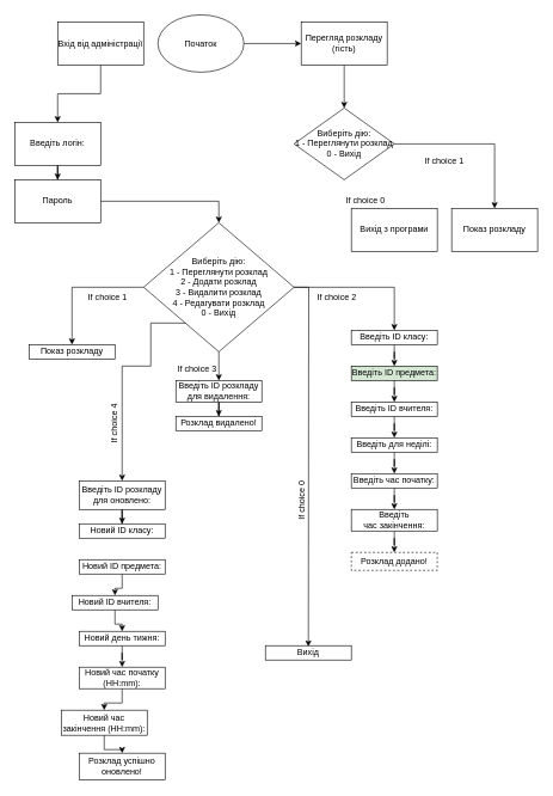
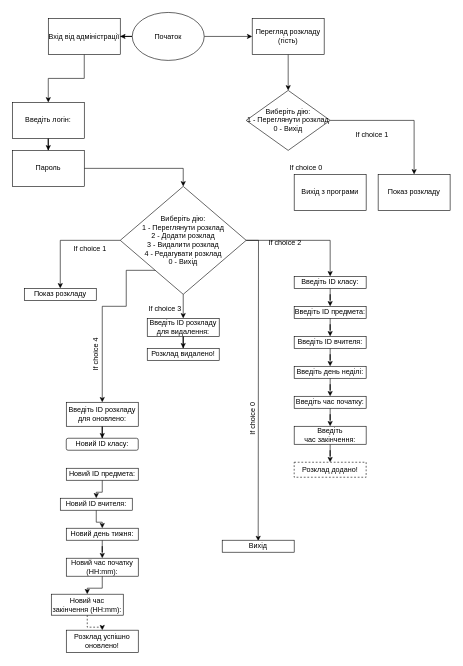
  <mxCell id="0" />
  <mxCell id="1" parent="0" />
  <mxCell id="2" value="" style="edgeStyle=orthogonalEdgeStyle;rounded=0;orthogonalLoop=1;jettySize=auto;html=1;" edge="1" parent="1" source="4" target="6"><mxGeometry relative="1" as="geometry" /></mxCell>
+ <mxCell id="3" value="" style="edgeStyle=orthogonalEdgeStyle;rounded=0;orthogonalLoop=1;jettySize=auto;html=1;" edge="1" parent="1" source="4" target="8"><mxGeometry relative="1" as="geometry" /></mxCell>
  <mxCell id="4" value="Початок" style="ellipse;whiteSpace=wrap;html=1;" vertex="1" parent="1"><mxGeometry x="220" y="20" width="120" height="80" as="geometry" /></mxCell>
  <mxCell id="5" value="" style="edgeStyle=orthogonalEdgeStyle;rounded=0;orthogonalLoop=1;jettySize=auto;html=1;" edge="1" parent="1" source="6" target="20"><mxGeometry relative="1" as="geometry" /></mxCell>
  <mxCell id="6" value="Перегляд розкладу (гість)" style="whiteSpace=wrap;html=1;" vertex="1" parent="1"><mxGeometry x="420" y="30" width="120" height="60" as="geometry" /></mxCell>
  <mxCell id="7" value="" style="edgeStyle=orthogonalEdgeStyle;rounded=0;orthogonalLoop=1;jettySize=auto;html=1;" edge="1" parent="1" source="8" target="10"><mxGeometry relative="1" as="geometry" /></mxCell>
  <mxCell id="8" value="Вхід від адміністрації" style="whiteSpace=wrap;html=1;" vertex="1" parent="1"><mxGeometry x="80" y="30" width="120" height="60" as="geometry" /></mxCell>
  <mxCell id="9" value="" style="edgeStyle=orthogonalEdgeStyle;rounded=0;orthogonalLoop=1;jettySize=auto;html=1;" edge="1" parent="1" source="10" target="12"><mxGeometry relative="1" as="geometry" /></mxCell>
  <mxCell id="10" value="Введіть логін:" style="whiteSpace=wrap;html=1;" vertex="1" parent="1"><mxGeometry x="20" y="170" width="120" height="60" as="geometry" /></mxCell>
  <mxCell id="11" value="" style="edgeStyle=orthogonalEdgeStyle;rounded=0;orthogonalLoop=1;jettySize=auto;html=1;" edge="1" parent="1" source="12" target="18"><mxGeometry relative="1" as="geometry"><Array as="points"><mxPoint x="305" y="280" /></Array></mxGeometry></mxCell>
  <mxCell id="12" value="Пароль" style="whiteSpace=wrap;html=1;" vertex="1" parent="1"><mxGeometry x="20" y="250" width="120" height="60" as="geometry" /></mxCell>
  <mxCell id="13" value="" style="edgeStyle=orthogonalEdgeStyle;rounded=0;orthogonalLoop=1;jettySize=auto;html=1;" edge="1" parent="1" source="18" target="25"><mxGeometry relative="1" as="geometry"><Array as="points"><mxPoint x="100" y="400" /></Array></mxGeometry></mxCell>
  <mxCell id="14" style="edgeStyle=orthogonalEdgeStyle;rounded=0;orthogonalLoop=1;jettySize=auto;html=1;entryX=0.5;entryY=0;entryDx=0;entryDy=0;" edge="1" parent="1" source="18" target="28"><mxGeometry relative="1" as="geometry" /></mxCell>
  <mxCell id="15" value="" style="edgeStyle=orthogonalEdgeStyle;rounded=0;orthogonalLoop=1;jettySize=auto;html=1;" edge="1" parent="1" source="18" target="42"><mxGeometry relative="1" as="geometry" /></mxCell>
  <mxCell id="16" style="edgeStyle=orthogonalEdgeStyle;rounded=0;orthogonalLoop=1;jettySize=auto;html=1;entryX=0.5;entryY=0;entryDx=0;entryDy=0;" edge="1" parent="1" target="46"><mxGeometry relative="1" as="geometry"><mxPoint x="161.67" y="610" as="targetPoint" /><mxPoint x="260.003" y="450" as="sourcePoint" /><Array as="points"><mxPoint x="210" y="450" /><mxPoint x="210" y="510" /><mxPoint x="170" y="510" /></Array></mxGeometry></mxCell>
  <mxCell id="17" style="edgeStyle=orthogonalEdgeStyle;rounded=0;orthogonalLoop=1;jettySize=auto;html=1;" edge="1" parent="1" source="18"><mxGeometry relative="1" as="geometry"><mxPoint x="430" y="901.333" as="targetPoint" /></mxGeometry></mxCell>
  <mxCell id="18" value="Виберіть дію:&#10;1 - Переглянути розклад&#10;2 - Додати розклад&#10;3 - Видалити розклад&#10;4 - Редагувати розклад&#10;0 - Вихід" style="rhombus;whiteSpace=wrap;html=1;" vertex="1" parent="1"><mxGeometry x="200" y="310" width="210" height="180" as="geometry" /></mxCell>
  <mxCell id="19" style="edgeStyle=orthogonalEdgeStyle;rounded=0;orthogonalLoop=1;jettySize=auto;html=1;entryX=0.5;entryY=0;entryDx=0;entryDy=0;" edge="1" parent="1" source="20" target="21"><mxGeometry relative="1" as="geometry" /></mxCell>
  <mxCell id="20" value="Виберіть дію:&#10;1 - Переглянути розклад&#10;0 - Вихід" style="rhombus;whiteSpace=wrap;html=1;" vertex="1" parent="1"><mxGeometry x="410" y="150" width="140" height="100" as="geometry" /></mxCell>
  <mxCell id="21" value="Показ розкладу" style="whiteSpace=wrap;html=1;" vertex="1" parent="1"><mxGeometry x="630" y="290" width="120" height="60" as="geometry" /></mxCell>
  <mxCell id="22" value="If choice 1" style="text;html=1;align=center;verticalAlign=middle;whiteSpace=wrap;rounded=0;" vertex="1" parent="1"><mxGeometry x="590" y="210" width="60" height="30" as="geometry" /></mxCell>
  <mxCell id="23" value="Вихід з програми" style="whiteSpace=wrap;html=1;" vertex="1" parent="1"><mxGeometry x="490" y="290" width="120" height="60" as="geometry" /></mxCell>
  <mxCell id="24" value="If choice 0" style="text;html=1;align=center;verticalAlign=middle;whiteSpace=wrap;rounded=0;" vertex="1" parent="1"><mxGeometry x="480" y="265" width="60" height="30" as="geometry" /></mxCell>
  <mxCell id="25" value="Показ розкладу" style="fontSize=12;whiteSpace=wrap;" vertex="1" parent="1"><mxGeometry x="40" y="480" width="120" height="20" as="geometry" /></mxCell>
  <mxCell id="26" value="If choice 1" style="text;html=1;align=center;verticalAlign=middle;whiteSpace=wrap;rounded=0;" vertex="1" parent="1"><mxGeometry x="120" y="400" width="60" height="30" as="geometry" /></mxCell>
  <mxCell id="27" style="edgeStyle=orthogonalEdgeStyle;rounded=0;orthogonalLoop=1;jettySize=auto;html=1;entryX=0.5;entryY=0;entryDx=0;entryDy=0;" edge="1" parent="1" source="28" target="31"><mxGeometry relative="1" as="geometry" /></mxCell>
  <mxCell id="28" value="Введіть ID класу:" style="whiteSpace=wrap;html=1;" vertex="1" parent="1"><mxGeometry x="490" y="460" width="120" height="20" as="geometry" /></mxCell>
- <mxCell id="29" value="If choice 2" style="text;html=1;align=center;verticalAlign=middle;whiteSpace=wrap;rounded=0;" vertex="1" parent="1"><mxGeometry x="440" y="400" width="60" height="30" as="geometry" /></mxCell>
+ <mxCell id="29" value="If choice 2" style="text;html=1;align=center;verticalAlign=middle;whiteSpace=wrap;rounded=0;" vertex="1" parent="1"><mxGeometry x="445" y="390" width="60" height="30" as="geometry" /></mxCell>
  <mxCell id="30" value="" style="edgeStyle=orthogonalEdgeStyle;rounded=0;orthogonalLoop=1;jettySize=auto;html=1;" edge="1" parent="1" source="31" target="33"><mxGeometry relative="1" as="geometry" /></mxCell>
- <mxCell id="31" value="Введіть ID предмета:" style="whiteSpace=wrap;html=1;fillColor=#d5e8d4;" vertex="1" parent="1"><mxGeometry x="490" y="510" width="120" height="20" as="geometry" /></mxCell>
+ <mxCell id="31" value="Введіть ID предмета:" style="whiteSpace=wrap;html=1;" vertex="1" parent="1"><mxGeometry x="490" y="510" width="120" height="20" as="geometry" /></mxCell>
  <mxCell id="32" value="" style="edgeStyle=orthogonalEdgeStyle;rounded=0;orthogonalLoop=1;jettySize=auto;html=1;" edge="1" parent="1" source="33" target="35"><mxGeometry relative="1" as="geometry" /></mxCell>
  <mxCell id="33" value="Введіть ID вчителя:" style="whiteSpace=wrap;html=1;" vertex="1" parent="1"><mxGeometry x="490" y="560" width="120" height="20" as="geometry" /></mxCell>
  <mxCell id="34" value="" style="edgeStyle=orthogonalEdgeStyle;rounded=0;orthogonalLoop=1;jettySize=auto;html=1;" edge="1" parent="1" source="35" target="37"><mxGeometry relative="1" as="geometry" /></mxCell>
- <mxCell id="35" value="Введіть для неділі:" style="whiteSpace=wrap;html=1;" vertex="1" parent="1"><mxGeometry x="490" y="610" width="120" height="20" as="geometry" /></mxCell>
+ <mxCell id="35" value="Введіть день неділі:" style="whiteSpace=wrap;html=1;" vertex="1" parent="1"><mxGeometry x="490" y="610" width="120" height="20" as="geometry" /></mxCell>
  <mxCell id="36" value="" style="edgeStyle=orthogonalEdgeStyle;rounded=0;orthogonalLoop=1;jettySize=auto;html=1;" edge="1" parent="1" source="37" target="39"><mxGeometry relative="1" as="geometry" /></mxCell>
  <mxCell id="37" value="Введіть час початку:" style="whiteSpace=wrap;html=1;" vertex="1" parent="1"><mxGeometry x="490" y="660" width="120" height="20" as="geometry" /></mxCell>
  <mxCell id="38" value="" style="edgeStyle=orthogonalEdgeStyle;rounded=0;orthogonalLoop=1;jettySize=auto;html=1;" edge="1" parent="1" source="39" target="40"><mxGeometry relative="1" as="geometry" /></mxCell>
  <mxCell id="39" value="Введіть час&amp;nbsp;закінчення:" style="whiteSpace=wrap;html=1;" vertex="1" parent="1"><mxGeometry x="490" y="710" width="120" height="30" as="geometry" /></mxCell>
  <mxCell id="40" value="Розклад додано!" style="whiteSpace=wrap;html=1;dashed=1;" vertex="1" parent="1"><mxGeometry x="490" y="770" width="120" height="25" as="geometry" /></mxCell>
  <mxCell id="41" value="" style="edgeStyle=orthogonalEdgeStyle;rounded=0;orthogonalLoop=1;jettySize=auto;html=1;" edge="1" parent="1" source="42" target="44"><mxGeometry relative="1" as="geometry" /></mxCell>
  <mxCell id="42" value="Введіть ID розкладу для видалення:" style="whiteSpace=wrap;html=1;" vertex="1" parent="1"><mxGeometry x="245" y="530" width="120" height="30" as="geometry" /></mxCell>
  <mxCell id="43" value="If choice 3" style="text;html=1;align=center;verticalAlign=middle;whiteSpace=wrap;rounded=0;" vertex="1" parent="1"><mxGeometry x="245" y="500" width="60" height="30" as="geometry" /></mxCell>
  <mxCell id="44" value="Розклад видалено!" style="whiteSpace=wrap;html=1;" vertex="1" parent="1"><mxGeometry x="245" y="580" width="120" height="20" as="geometry" /></mxCell>
  <mxCell id="45" value="" style="edgeStyle=orthogonalEdgeStyle;rounded=0;orthogonalLoop=1;jettySize=auto;html=1;" edge="1" parent="1" source="46" target="48"><mxGeometry relative="1" as="geometry" /></mxCell>
  <mxCell id="46" value="Введіть ID розкладу для оновлено:" style="whiteSpace=wrap;html=1;" vertex="1" parent="1"><mxGeometry x="110" y="670" width="120" height="40" as="geometry" /></mxCell>
  <mxCell id="47" value="If choice 4" style="text;html=1;align=center;verticalAlign=middle;whiteSpace=wrap;rounded=0;rotation=-90;" vertex="1" parent="1"><mxGeometry x="130" y="575" width="60" height="30" as="geometry" /></mxCell>
- <mxCell id="48" value="Новий ID класу:" style="whiteSpace=wrap;html=1;" vertex="1" parent="1"><mxGeometry x="110" y="730" width="120" height="20" as="geometry" /></mxCell>
+ <mxCell id="48" value="Новий ID класу:" style="whiteSpace=wrap;html=1;rounded=1;" vertex="1" parent="1"><mxGeometry x="110" y="730" width="120" height="20" as="geometry" /></mxCell>
  <mxCell id="49" value="" style="edgeStyle=orthogonalEdgeStyle;rounded=0;orthogonalLoop=1;jettySize=auto;html=1;" edge="1" parent="1" source="50" target="52"><mxGeometry relative="1" as="geometry" /></mxCell>
  <mxCell id="50" value="Новий ID предмета:" style="whiteSpace=wrap;html=1;" vertex="1" parent="1"><mxGeometry x="110" y="780" width="120" height="20" as="geometry" /></mxCell>
  <mxCell id="51" value="" style="edgeStyle=orthogonalEdgeStyle;rounded=0;orthogonalLoop=1;jettySize=auto;html=1;" edge="1" parent="1" source="52" target="54"><mxGeometry relative="1" as="geometry" /></mxCell>
  <mxCell id="52" value="Новий ID вчителя:" style="whiteSpace=wrap;html=1;" vertex="1" parent="1"><mxGeometry x="100" y="830" width="120" height="20" as="geometry" /></mxCell>
  <mxCell id="53" value="" style="edgeStyle=orthogonalEdgeStyle;rounded=0;orthogonalLoop=1;jettySize=auto;html=1;" edge="1" parent="1" source="54" target="56"><mxGeometry relative="1" as="geometry" /></mxCell>
  <mxCell id="54" value="Новий день тижня:" style="whiteSpace=wrap;html=1;" vertex="1" parent="1"><mxGeometry x="110" y="880" width="120" height="20" as="geometry" /></mxCell>
  <mxCell id="55" value="" style="edgeStyle=orthogonalEdgeStyle;rounded=0;orthogonalLoop=1;jettySize=auto;html=1;" edge="1" parent="1" source="56" target="58"><mxGeometry relative="1" as="geometry" /></mxCell>
  <mxCell id="56" value="Новий час початку (HH:mm):" style="whiteSpace=wrap;html=1;" vertex="1" parent="1"><mxGeometry x="110" y="930" width="120" height="30" as="geometry" /></mxCell>
- <mxCell id="57" value="" style="edgeStyle=orthogonalEdgeStyle;rounded=0;orthogonalLoop=1;jettySize=auto;html=1;" edge="1" parent="1" source="58" target="59"><mxGeometry relative="1" as="geometry" /></mxCell>
+ <mxCell id="57" value="" style="edgeStyle=orthogonalEdgeStyle;rounded=0;orthogonalLoop=1;jettySize=auto;html=1;dashed=1;" edge="1" parent="1" source="58" target="59"><mxGeometry relative="1" as="geometry" /></mxCell>
  <mxCell id="58" value="Новий час закінчення (HH:mm):" style="whiteSpace=wrap;html=1;" vertex="1" parent="1"><mxGeometry x="85" y="990" width="120" height="35" as="geometry" /></mxCell>
  <mxCell id="59" value="Розклад успішно оновлено!" style="whiteSpace=wrap;html=1;" vertex="1" parent="1"><mxGeometry x="110" y="1050" width="120" height="37.5" as="geometry" /></mxCell>
  <mxCell id="60" value="Вихід" style="rounded=0;whiteSpace=wrap;html=1;" vertex="1" parent="1"><mxGeometry x="370" y="900" width="120" height="20" as="geometry" /></mxCell>
  <mxCell id="61" value="If choice 0" style="text;html=1;align=center;verticalAlign=middle;whiteSpace=wrap;rounded=0;rotation=-90;" vertex="1" parent="1"><mxGeometry x="390" y="685" width="60" height="25" as="geometry" /></mxCell>
